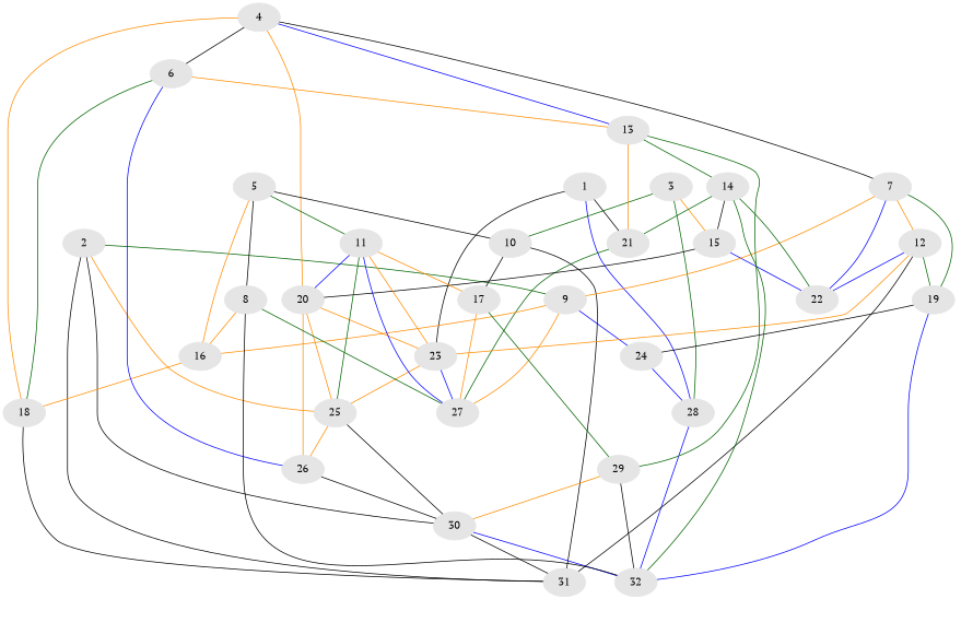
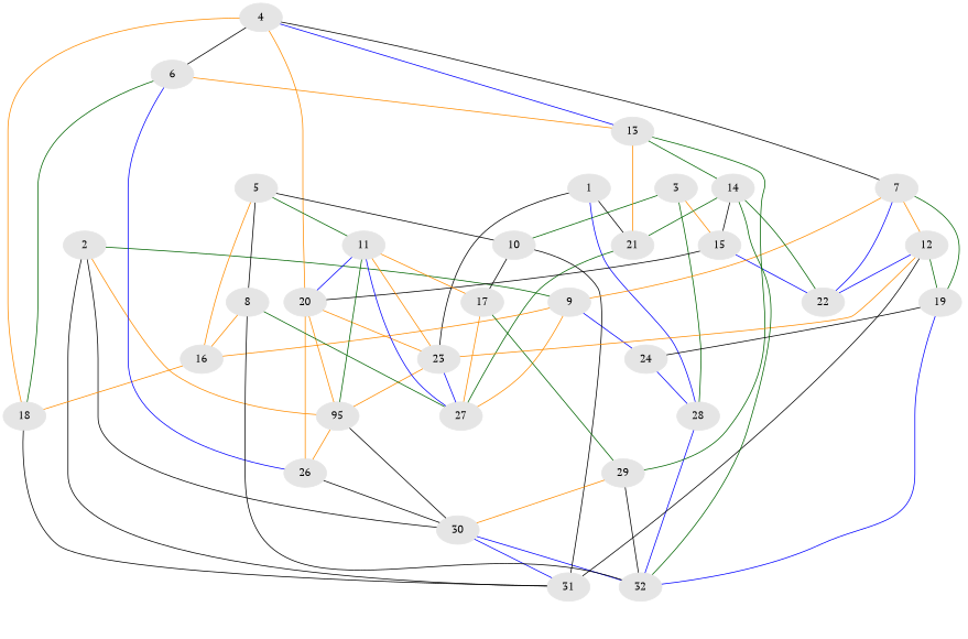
  graph {
    fontname="PT Serif"
    node [color=gray90 fontname="PT Serif" style=filled]
    edge [color=darkorange fontname="PT Serif" weight=1.0]
    1
    21
    23
    28
    27
-   25
+   25 [label=95]
    32
    2
    9
    30
    31
    16
    24
    26
    3
    10
    15
    17
    20
    22
    4
    6
    7
    13
    18
    12
    19
    14
    29
    5
    8
    11
    1 -- 21 [color=black weight=2.0]
    1 -- 23 [color=black]
    1 -- 28 [color=blue]
    21 -- 27 [color=darkgreen]
    23 -- 27 [color=blue]
    23 -- 25
    28 -- 32 [color=blue]
    25 -- 30 [color=black]
    25 -- 26
    2 -- 25
    2 -- 9 [color=darkgreen]
    2 -- 30 [color=black]
    2 -- 31 [color=black]
    9 -- 27
    9 -- 16 [weight=2.0]
    9 -- 24 [color=blue]
    30 -- 32 [color=blue]
-   30 -- 31 [color=black]
+   30 -- 31 [color=blue]
    16 -- 18 [weight=2.0]
    24 -- 28 [color=blue weight=2.0]
    26 -- 30 [color=black]
    3 -- 28 [color=darkgreen weight=2.0]
    3 -- 10 [color=darkgreen]
    3 -- 15
    10 -- 31 [color=black]
    10 -- 17 [color=black]
    15 -- 20 [color=black]
    15 -- 22 [color=blue weight=2.0]
    17 -- 27
    17 -- 29 [color=darkgreen]
    20 -- 23
    20 -- 25
    20 -- 26
    4 -- 20
    4 -- 6 [color=black]
    4 -- 7 [color=black]
    4 -- 13 [color=blue]
    4 -- 18 [weight=2.0]
    6 -- 26 [color=blue]
    6 -- 13
    6 -- 18 [color=darkgreen]
    7 -- 9
    7 -- 22 [color=blue weight=2.0]
    7 -- 12
    7 -- 19 [color=darkgreen]
    13 -- 21 [weight=2.0]
    13 -- 14 [color=darkgreen]
    13 -- 29 [color=darkgreen]
    18 -- 31 [color=black]
    12 -- 23
    12 -- 31 [color=black weight=2.0]
    12 -- 22 [color=blue]
    12 -- 19 [color=darkgreen]
    19 -- 32 [color=blue]
    19 -- 24 [color=black]
    14 -- 21 [color=darkgreen]
    14 -- 32 [color=darkgreen]
    14 -- 15 [color=black weight=2.0]
    14 -- 22 [color=darkgreen]
    29 -- 32 [color=black]
    29 -- 30
    5 -- 16
    5 -- 10 [color=black]
    5 -- 8 [color=black]
    5 -- 11 [color=darkgreen]
    8 -- 27 [color=darkgreen]
    8 -- 32 [color=black]
    8 -- 16
    11 -- 23
    11 -- 27 [color=blue]
    11 -- 25 [color=darkgreen]
    11 -- 17
    11 -- 20 [color=blue]
  }
